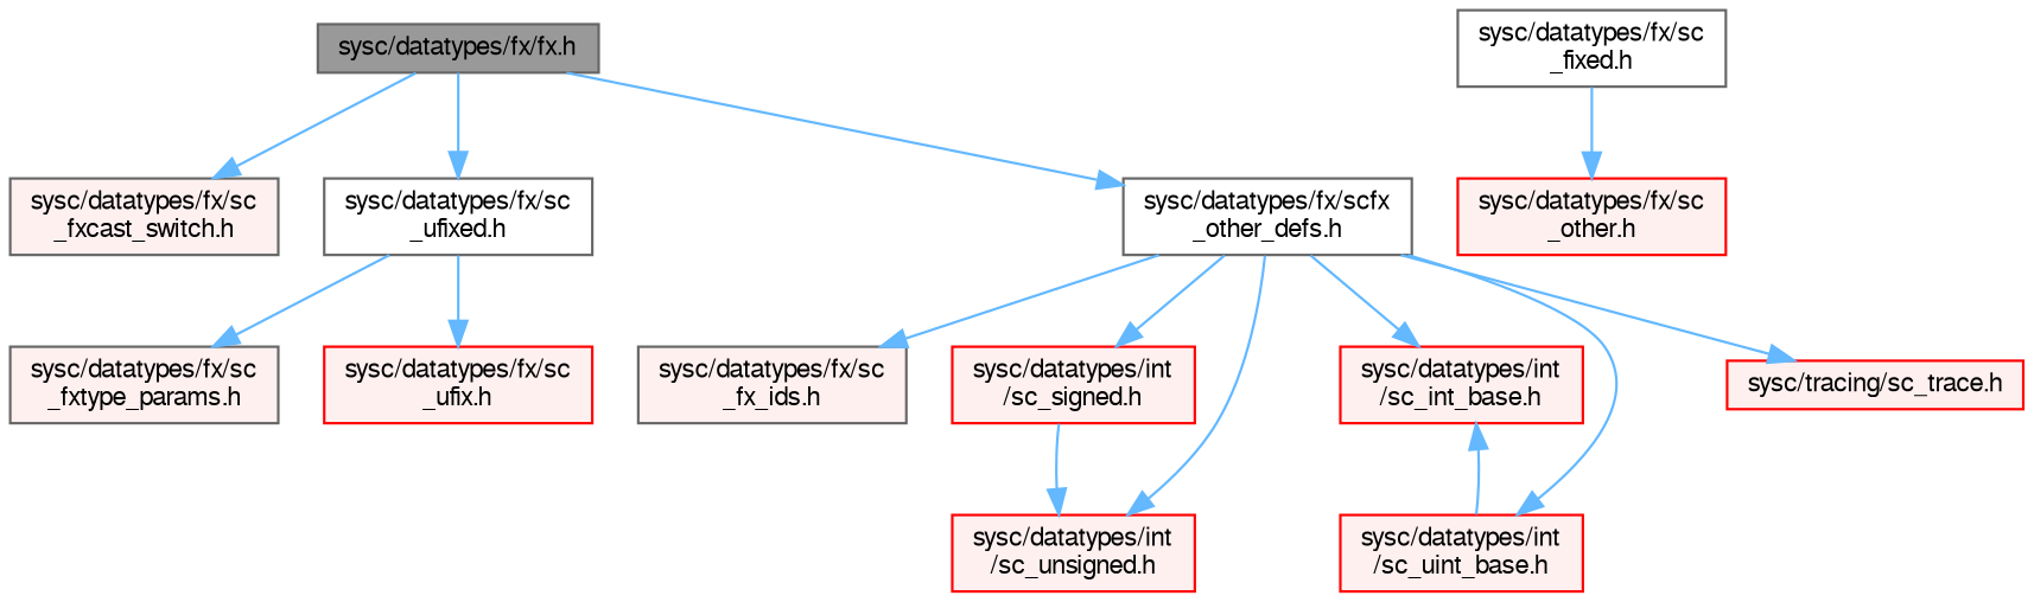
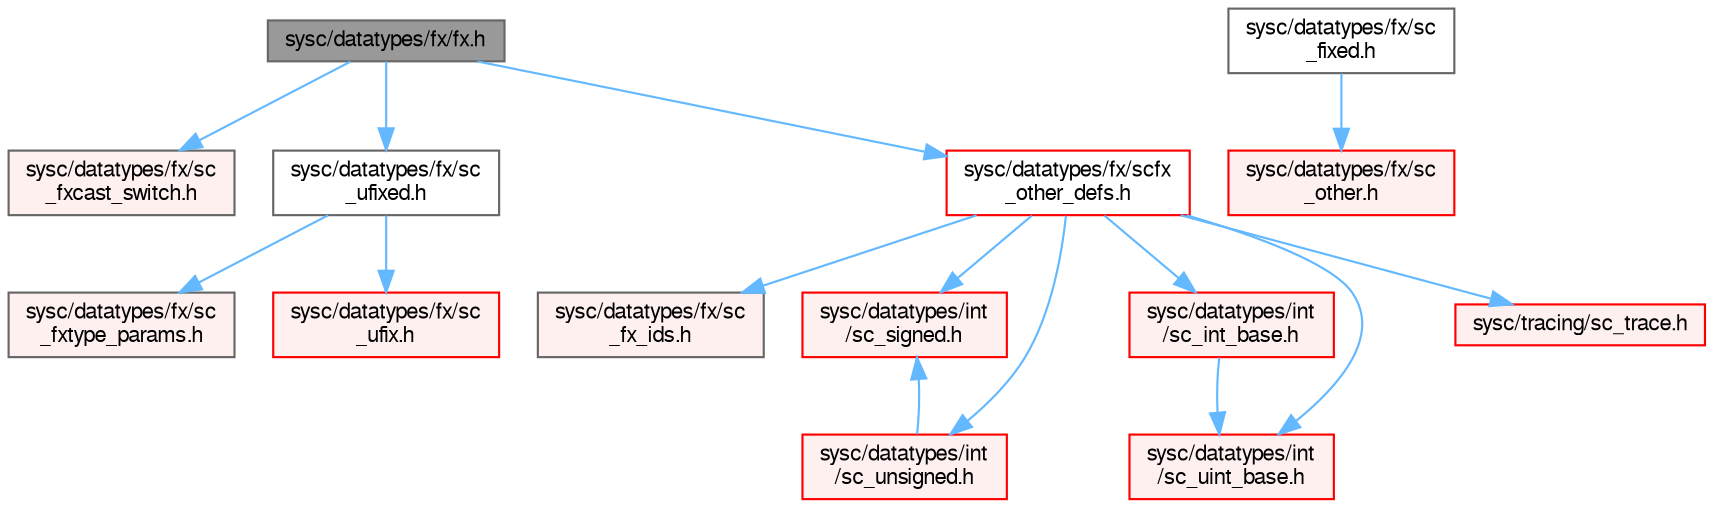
  digraph {
    node [color=red fillcolor="#FFF0F0" fontname=FreeSans fontsize=10 shape=box style=filled]
    edge [color=steelblue1 fontname=FreeSans fontsize=10 labelfontname=FreeSans labelfontsize=10 style=solid]
    n1 [color=gray40 fillcolor=grey60 fontcolor=black height=0.2 label="sysc/datatypes/fx/fx.h" width=0.4]
    n2 [color=grey40 height=0.2 label="sysc/datatypes/fx/sc\l_fxcast_switch.h" width=0.4]
    n3 [color=grey40 fillcolor=white height=0.2 label="sysc/datatypes/fx/sc\l_ufixed.h" width=0.4]
-   n4 [color=grey40 fillcolor=white height=0.2 label="sysc/datatypes/fx/scfx\l_other_defs.h" width=0.4]
+   n4 [fillcolor=white height=0.2 label="sysc/datatypes/fx/scfx\l_other_defs.h" width=0.4]
    n5 [color=grey40 fillcolor=white height=0.2 label="sysc/datatypes/fx/sc\l_fixed.h" width=0.4]
    n6 [height=0.2 label="sysc/datatypes/fx/sc\l_other.h" width=0.4]
    n7 [color=grey40 height=0.2 label="sysc/datatypes/fx/sc\l_fxtype_params.h" width=0.4]
    n8 [height=0.2 label="sysc/datatypes/fx/sc\l_ufix.h" width=0.4]
    n9 [color=grey40 height=0.2 label="sysc/datatypes/fx/sc\l_fx_ids.h" width=0.4]
    n10 [height=0.2 label="sysc/datatypes/int\l/sc_signed.h" width=0.4]
    n11 [height=0.2 label="sysc/datatypes/int\l/sc_unsigned.h" width=0.4]
    n12 [height=0.2 label="sysc/datatypes/int\l/sc_int_base.h" width=0.4]
    n13 [height=0.2 label="sysc/datatypes/int\l/sc_uint_base.h" width=0.4]
    n14 [height=0.2 label="sysc/tracing/sc_trace.h" width=0.4]
    n1 -> n2
    n1 -> n3
    n1 -> n4
    n3 -> n7
    n3 -> n8
    n4 -> n9
    n4 -> n10
    n4 -> n11
    n4 -> n12
    n4 -> n13
    n4 -> n14
    n5 -> n6
-   n10 -> n11
-   n13 -> n12
+   n11 -> n10
+   n12 -> n13
  }
